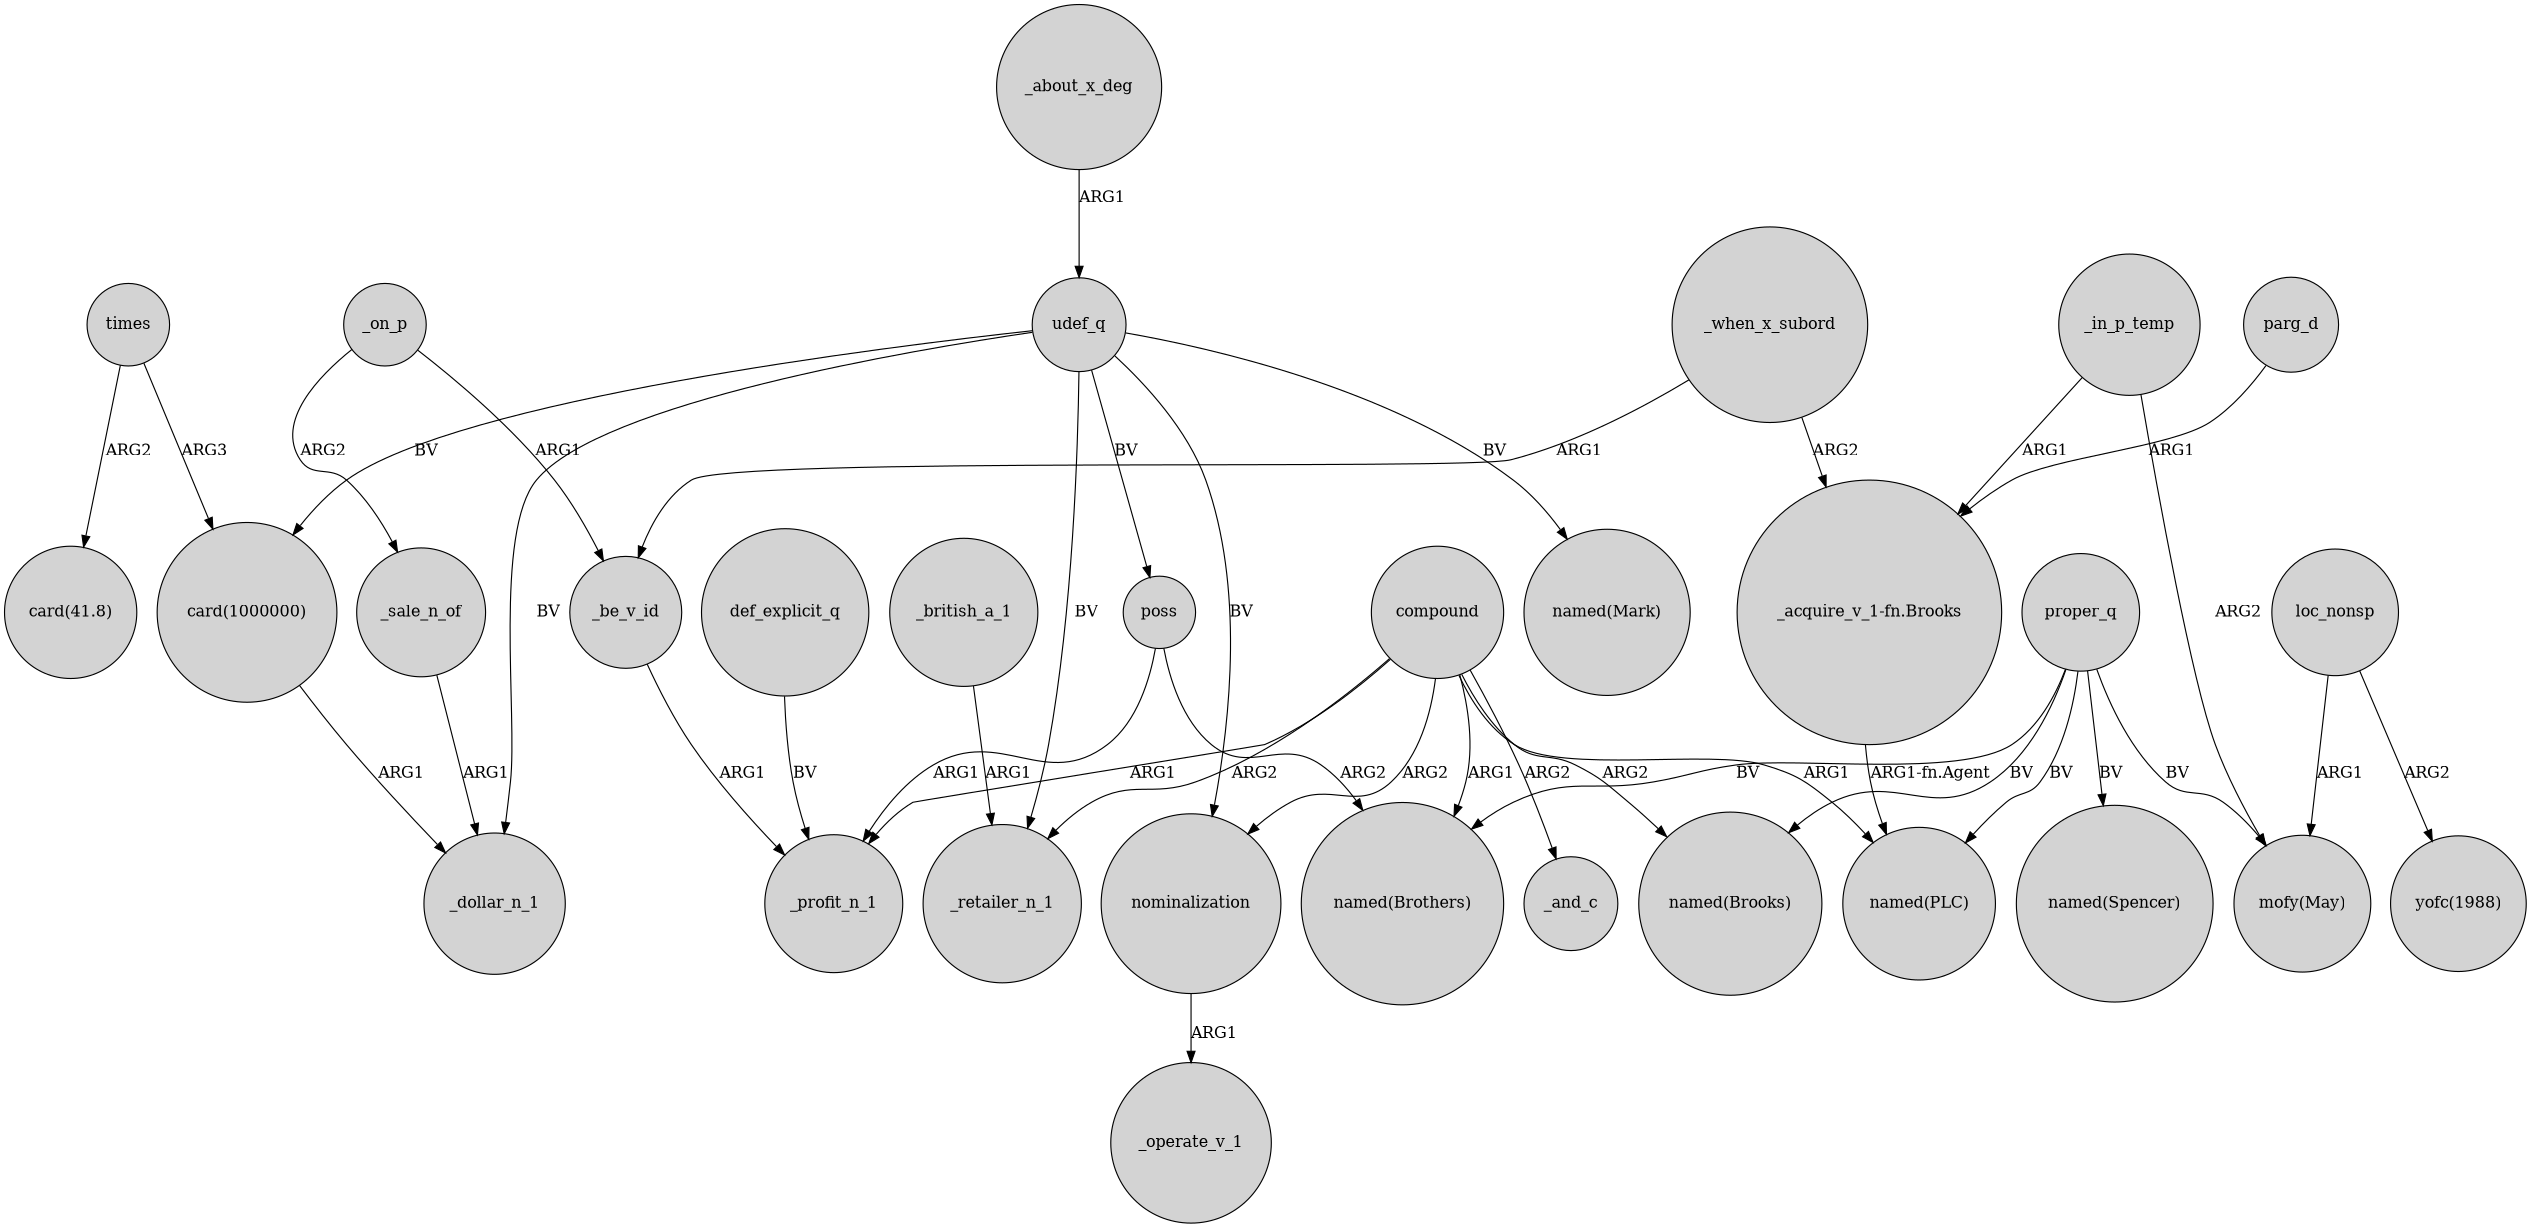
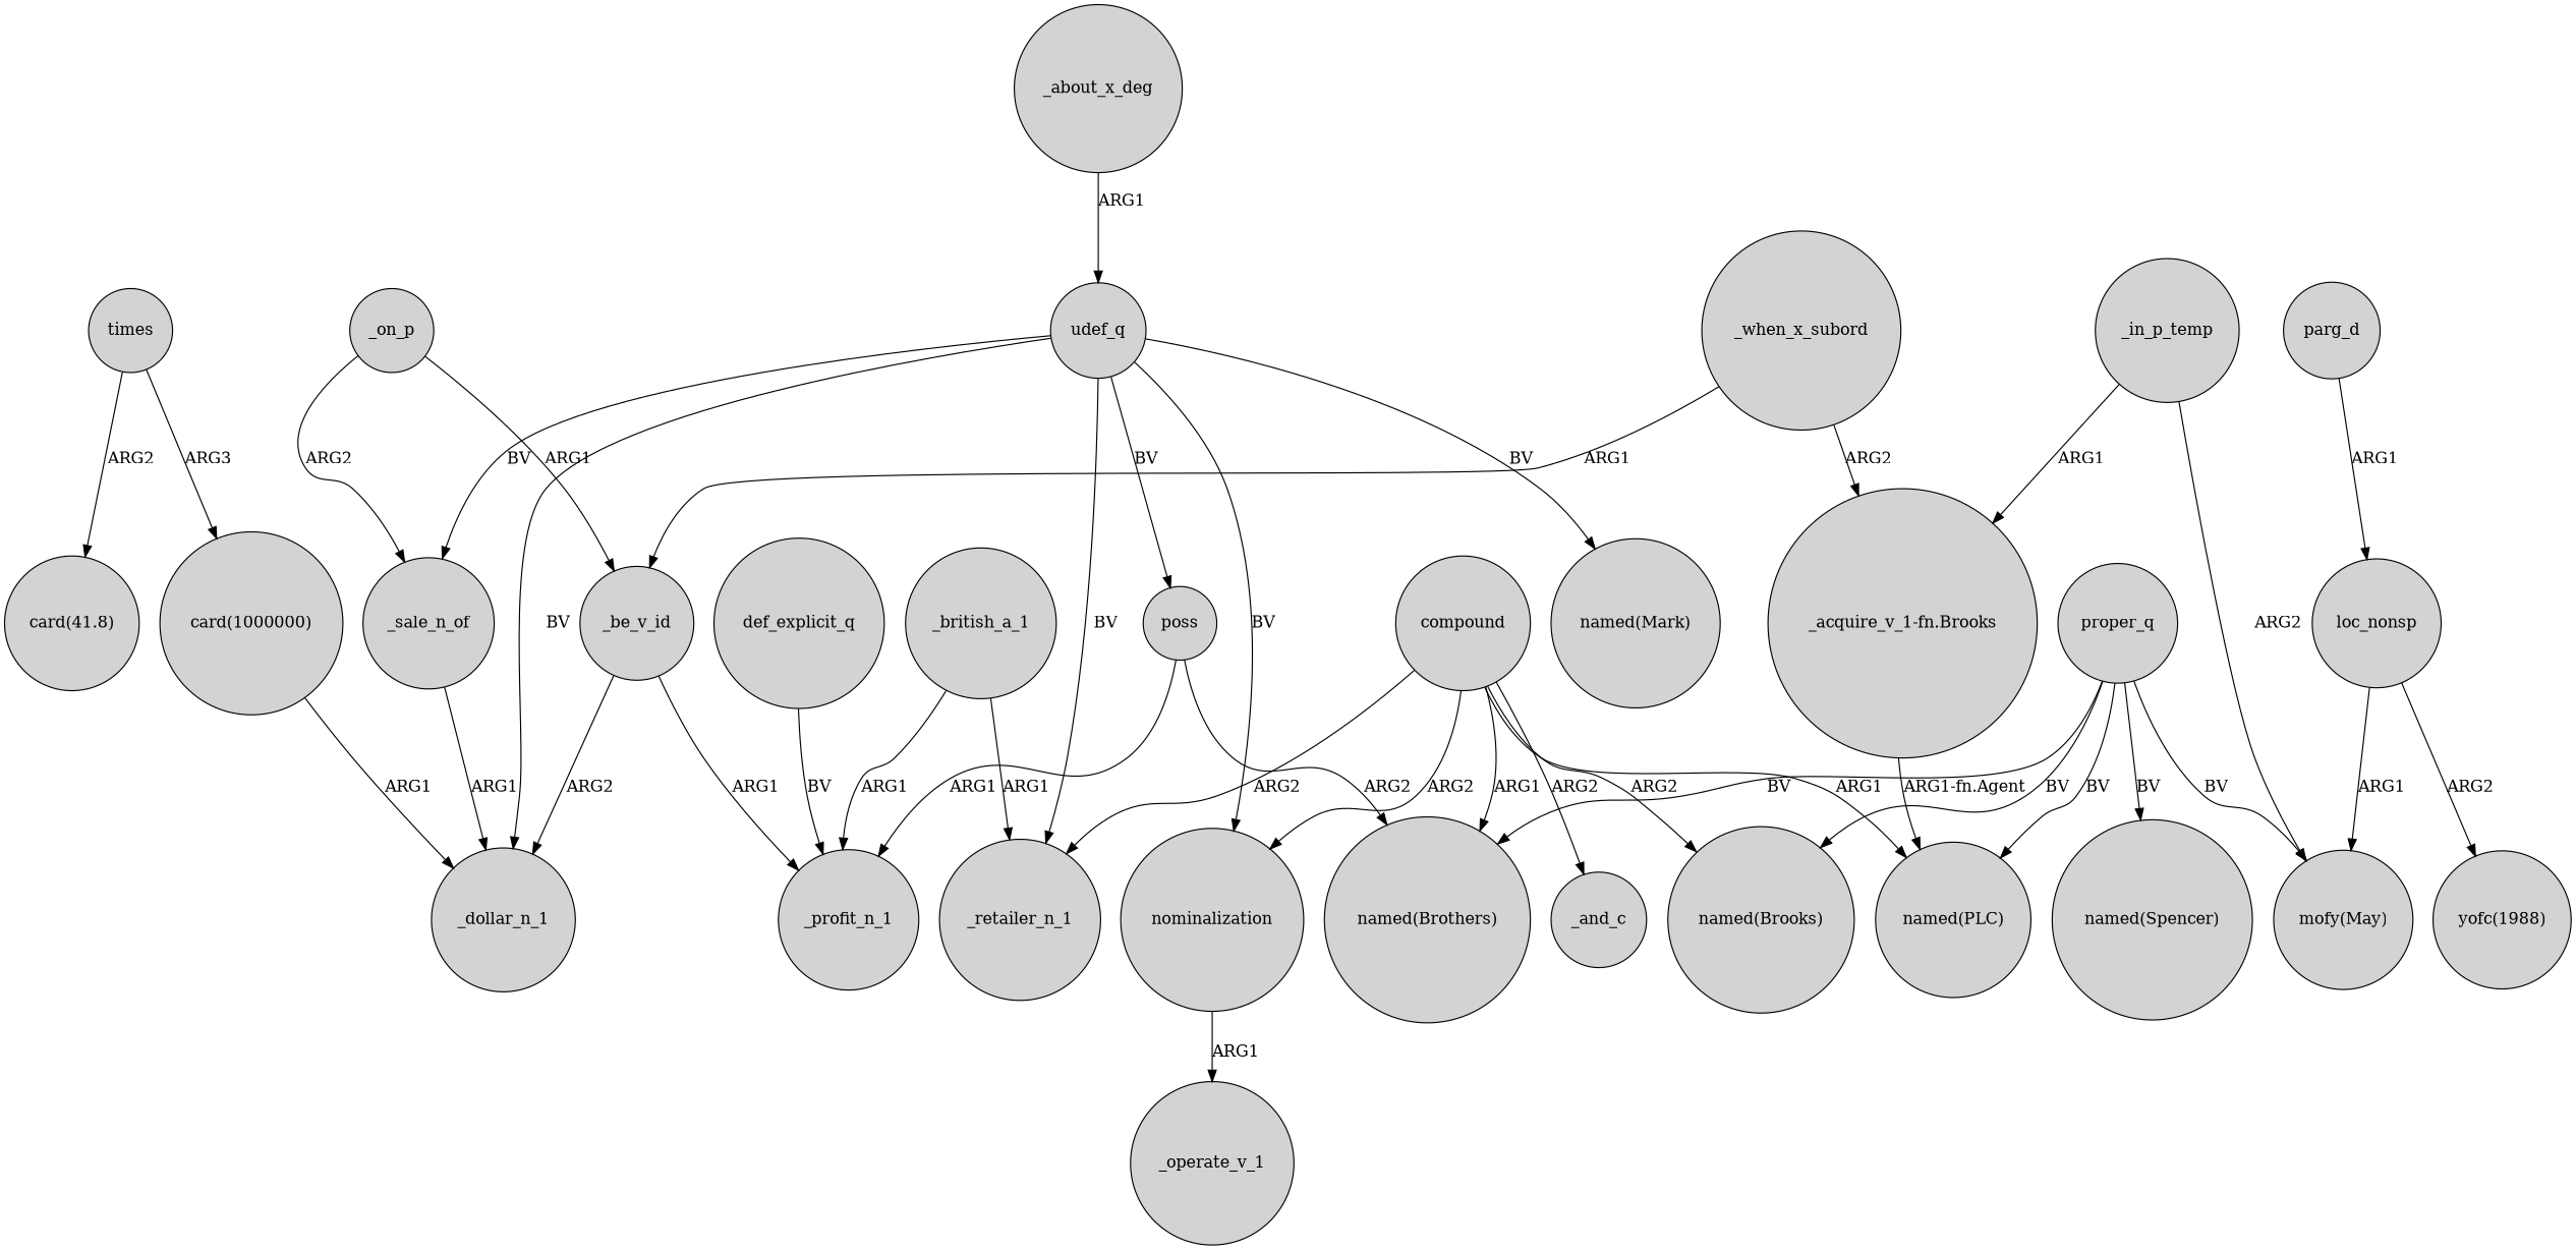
  digraph {
    node [shape=circle style=filled]
    "card(1000000)"
    _dollar_n_1
    _on_p
    _be_v_id
    _sale_n_of
    _profit_n_1
    def_explicit_q
    nominalization
    _operate_v_1
    proper_q
    "named(Brothers)"
    "mofy(May)"
    "named(PLC)"
    "named(Spencer)"
    "named(Brooks)"
    _when_x_subord
    n17 [label="_acquire_v_1-fn.Brooks"]
    times
    "card(41.8)"
    compound
    _retailer_n_1
    _and_c
    _about_x_deg
    udef_q
    "named(Mark)"
    poss
    _british_a_1
    _in_p_temp
    parg_d
    loc_nonsp
    "yofc(1988)"
    "card(1000000)" -> _dollar_n_1 [label=ARG1]
    _on_p -> _be_v_id [label=ARG1]
    _on_p -> _sale_n_of [label=ARG2]
+   _be_v_id -> _dollar_n_1 [label=ARG2]
    _be_v_id -> _profit_n_1 [label=ARG1]
    _sale_n_of -> _dollar_n_1 [label=ARG1]
    def_explicit_q -> _profit_n_1 [label=BV]
    nominalization -> _operate_v_1 [label=ARG1]
    proper_q -> "named(Brothers)" [label=BV]
    proper_q -> "mofy(May)" [label=BV]
    proper_q -> "named(PLC)" [label=BV]
    proper_q -> "named(Spencer)" [label=BV]
    proper_q -> "named(Brooks)" [label=BV]
    _when_x_subord -> _be_v_id [label=ARG1]
    _when_x_subord -> n17 [label=ARG2]
    n17 -> "named(PLC)" [label="ARG1-fn.Agent"]
    times -> "card(1000000)" [label=ARG3]
    times -> "card(41.8)" [label=ARG2]
-   compound -> _profit_n_1 [label=ARG1]
+   _british_a_1 -> _profit_n_1 [label=ARG1]
    compound -> nominalization [label=ARG2]
    compound -> "named(Brothers)" [label=ARG1]
    compound -> "named(PLC)" [label=ARG1]
    compound -> "named(Brooks)" [label=ARG2]
    compound -> _retailer_n_1 [label=ARG2]
    compound -> _and_c [label=ARG2]
    _about_x_deg -> udef_q [label=ARG1]
    udef_q -> _dollar_n_1 [label=BV]
-   udef_q -> "card(1000000)" [label=BV]
+   udef_q -> _sale_n_of [label=BV]
    udef_q -> nominalization [label=BV]
    udef_q -> _retailer_n_1 [label=BV]
    udef_q -> "named(Mark)" [label=BV]
    udef_q -> poss [label=BV]
    poss -> _profit_n_1 [label=ARG1]
    poss -> "named(Brothers)" [label=ARG2]
    _british_a_1 -> _retailer_n_1 [label=ARG1]
    _in_p_temp -> "mofy(May)" [label=ARG2]
    _in_p_temp -> n17 [label=ARG1]
-   parg_d -> n17 [label=ARG1]
+   parg_d -> loc_nonsp [label=ARG1]
    loc_nonsp -> "mofy(May)" [label=ARG1]
    loc_nonsp -> "yofc(1988)" [label=ARG2]
  }
